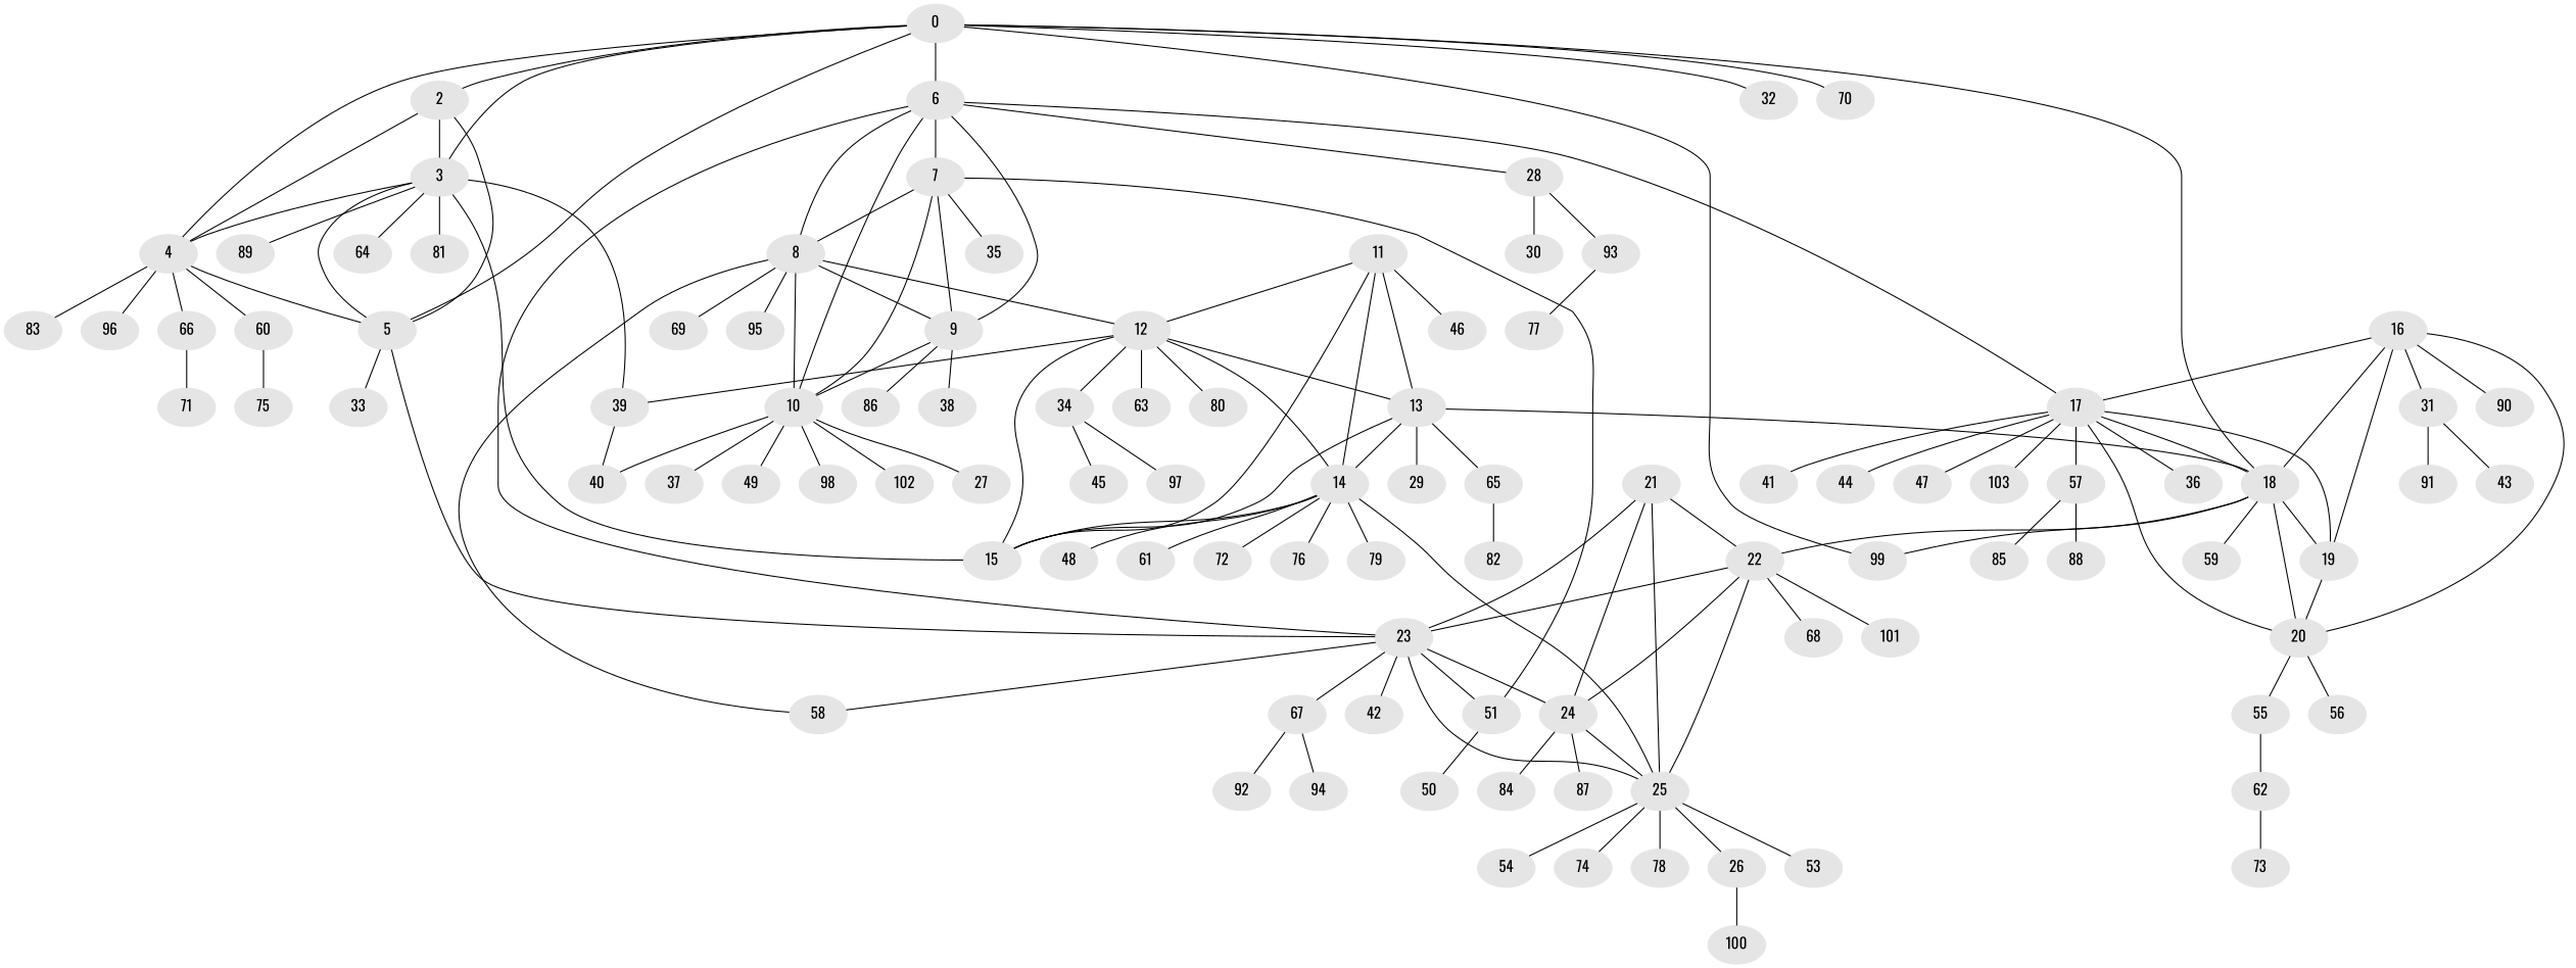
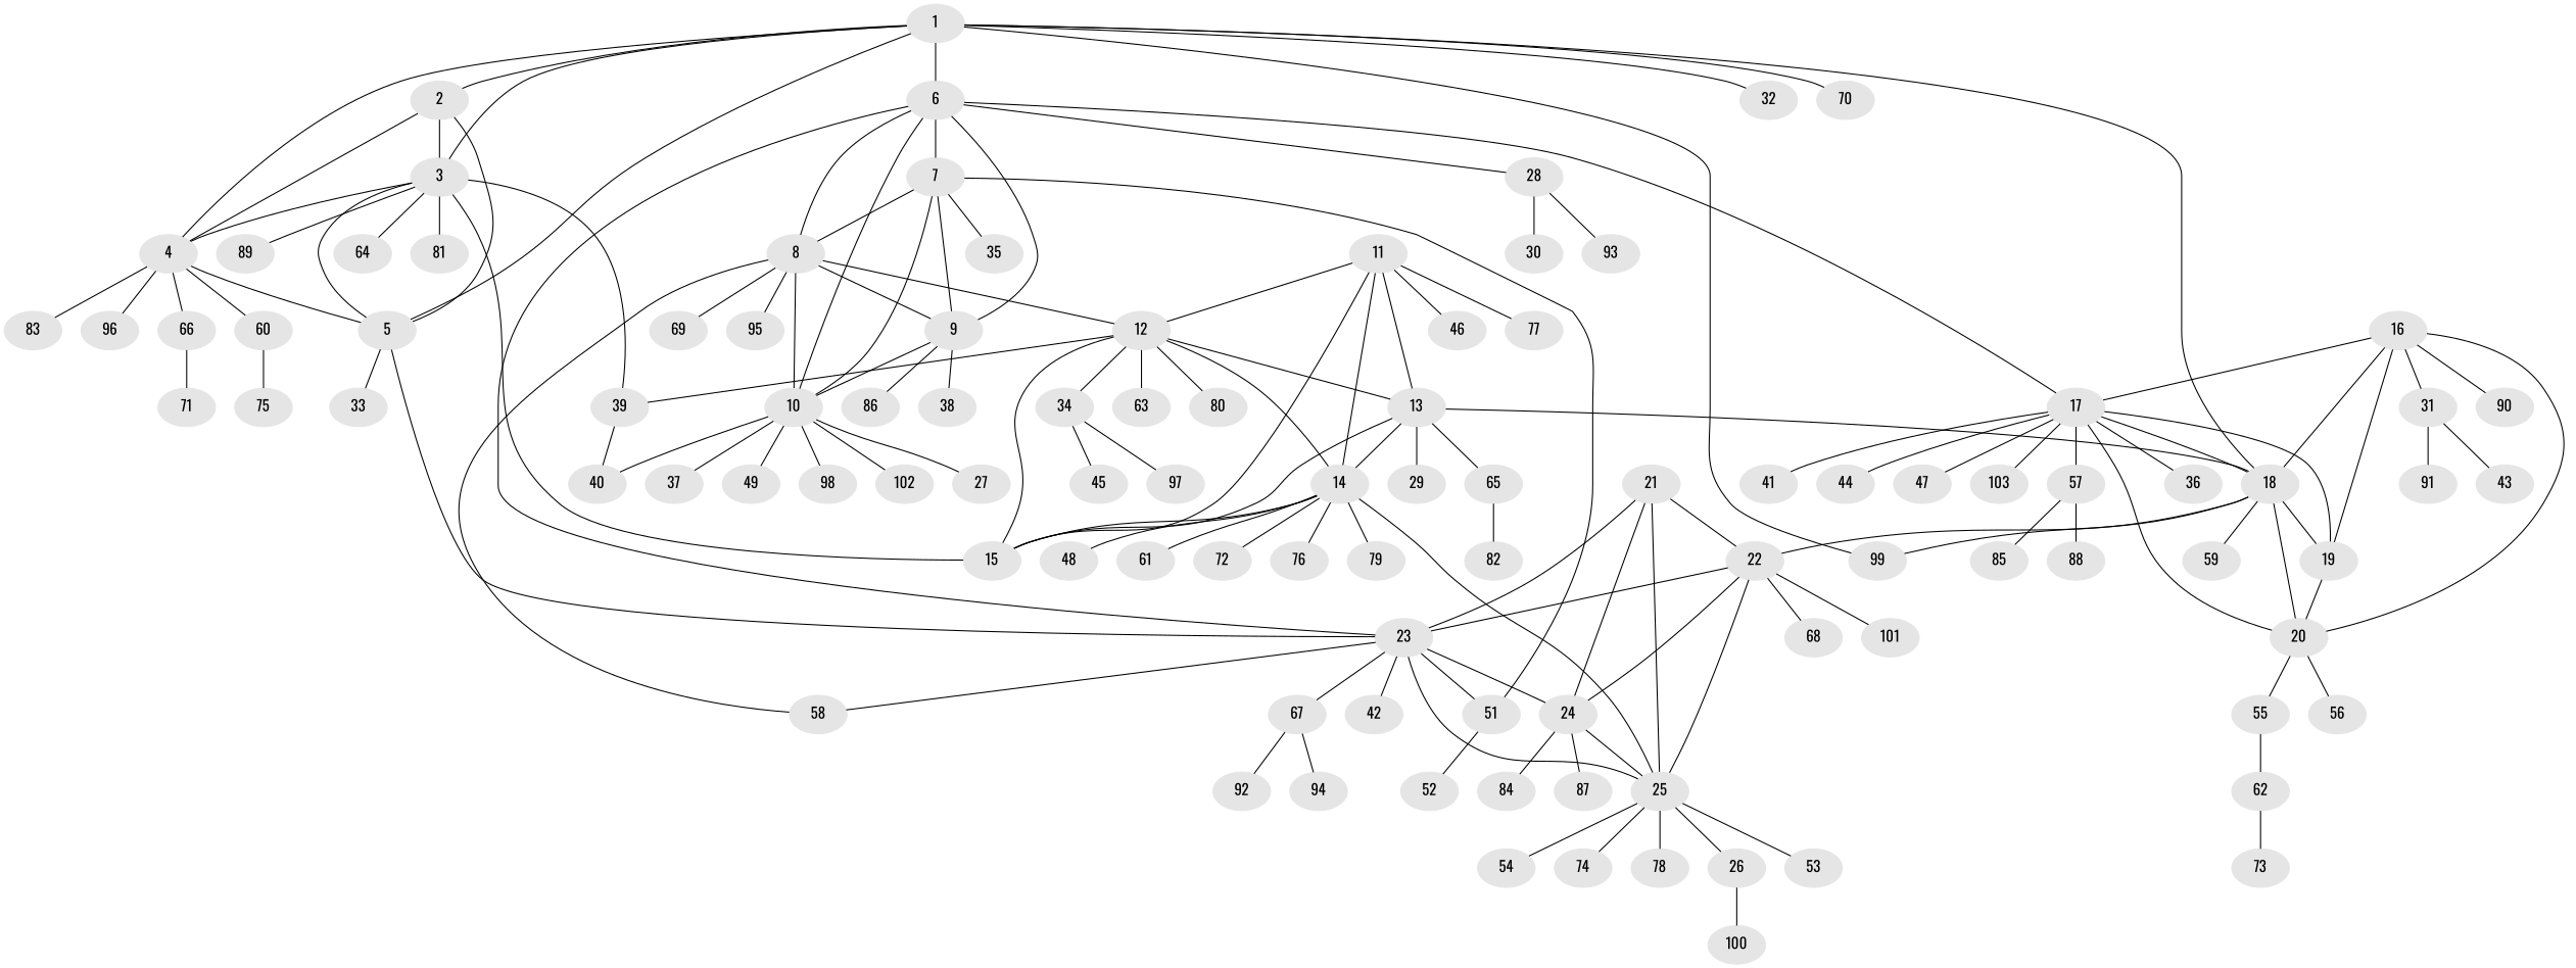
  graph {
    fontname=Oswald
    node [color=gray90 fontname=Oswald style=filled]
    edge [fontname=Oswald]
-   1 [label=0]
+   1
    2
    3
    4
    5
    6
    18
    32
    70
    99
    15
    39
    64
    81
    89
    60
    66
    83
    96
    23
    33
    7
    8
    9
    10
    17
    28
    19
    20
    22
    59
    40
    75
    71
    51
    58
    25
    24
    42
    67
    35
    12
    69
    95
    38
    86
    27
    37
    49
    98
    102
    36
    41
    44
    47
    57
    103
    30
    93
-   52 [label=50]
+   52
    13
    14
    34
    63
    80
    11
    46
    77
    29
    65
    48
    61
    72
    76
    79
    45
    97
    82
    26
    53
    54
    74
    78
    16
    31
    90
    55
    56
    43
    91
    85
    88
    68
    101
    62
    21
    84
    87
    92
    94
    100
    73
    1 -- 2
    1 -- 3
    1 -- 4
    1 -- 5
    1 -- 6
    1 -- 18
    1 -- 32
    1 -- 70
    1 -- 99
    2 -- 3
    2 -- 4
    2 -- 5
    3 -- 4
    3 -- 5
    3 -- 15
    3 -- 39
    3 -- 64
    3 -- 81
    3 -- 89
    4 -- 5
    4 -- 60
    4 -- 66
    4 -- 83
    4 -- 96
    5 -- 23
    5 -- 33
    6 -- 23
    6 -- 7
    6 -- 8
    6 -- 9
    6 -- 10
    6 -- 17
    6 -- 28
    18 -- 99
    18 -- 19
    18 -- 20
    18 -- 22
    18 -- 59
    39 -- 40
    60 -- 75
    66 -- 71
    23 -- 51
    23 -- 58
    23 -- 25
    23 -- 24
    23 -- 42
    23 -- 67
    7 -- 8
    7 -- 9
    7 -- 10
    7 -- 51
    7 -- 35
    8 -- 9
    8 -- 10
    8 -- 58
    8 -- 12
    8 -- 69
    8 -- 95
    9 -- 10
    9 -- 38
    9 -- 86
    10 -- 40
    10 -- 27
    10 -- 37
    10 -- 49
    10 -- 98
    10 -- 102
    17 -- 18
    17 -- 19
    17 -- 20
    17 -- 36
    17 -- 41
    17 -- 44
    17 -- 47
    17 -- 57
    17 -- 103
    28 -- 30
    28 -- 93
    19 -- 20
    20 -- 55
    20 -- 56
    22 -- 23
    22 -- 25
    22 -- 24
    22 -- 68
    22 -- 101
    51 -- 52
    25 -- 26
    25 -- 53
    25 -- 54
    25 -- 74
    25 -- 78
    24 -- 25
    24 -- 84
    24 -- 87
    67 -- 92
    67 -- 94
    12 -- 15
    12 -- 39
    12 -- 13
    12 -- 14
    12 -- 34
    12 -- 63
    12 -- 80
    57 -- 85
    57 -- 88
    13 -- 18
    13 -- 15
    13 -- 14
    13 -- 29
    13 -- 65
    14 -- 15
    14 -- 25
    14 -- 48
    14 -- 61
    14 -- 72
    14 -- 76
    14 -- 79
    34 -- 45
    34 -- 97
    11 -- 15
    11 -- 12
    11 -- 13
    11 -- 14
    11 -- 46
-   93 -- 77
+   11 -- 77
    65 -- 82
    26 -- 100
    16 -- 18
    16 -- 17
    16 -- 19
    16 -- 20
    16 -- 31
    16 -- 90
    31 -- 43
    31 -- 91
    55 -- 62
    62 -- 73
    21 -- 23
    21 -- 22
    21 -- 25
    21 -- 24
  }
